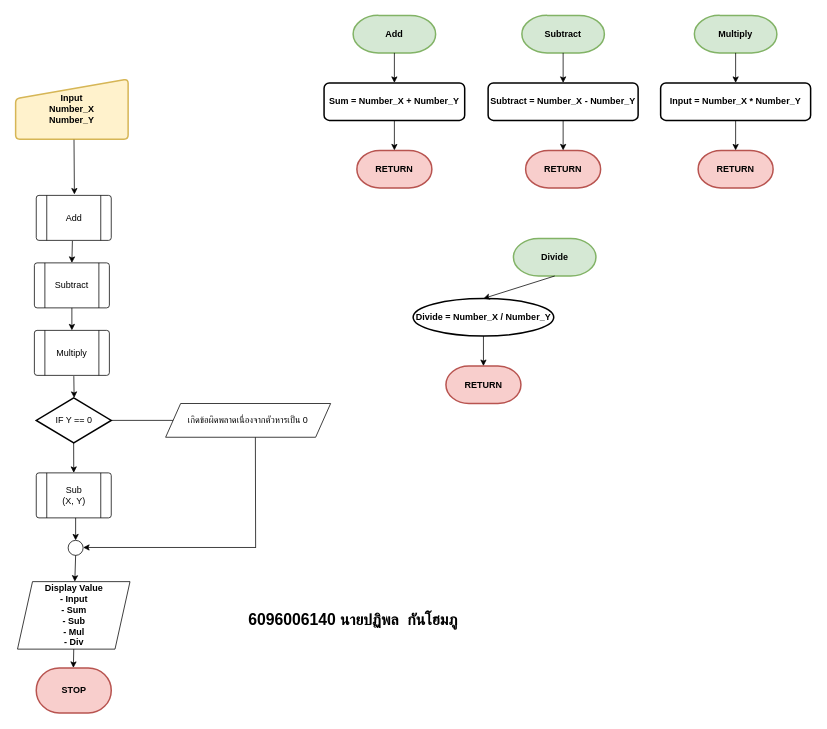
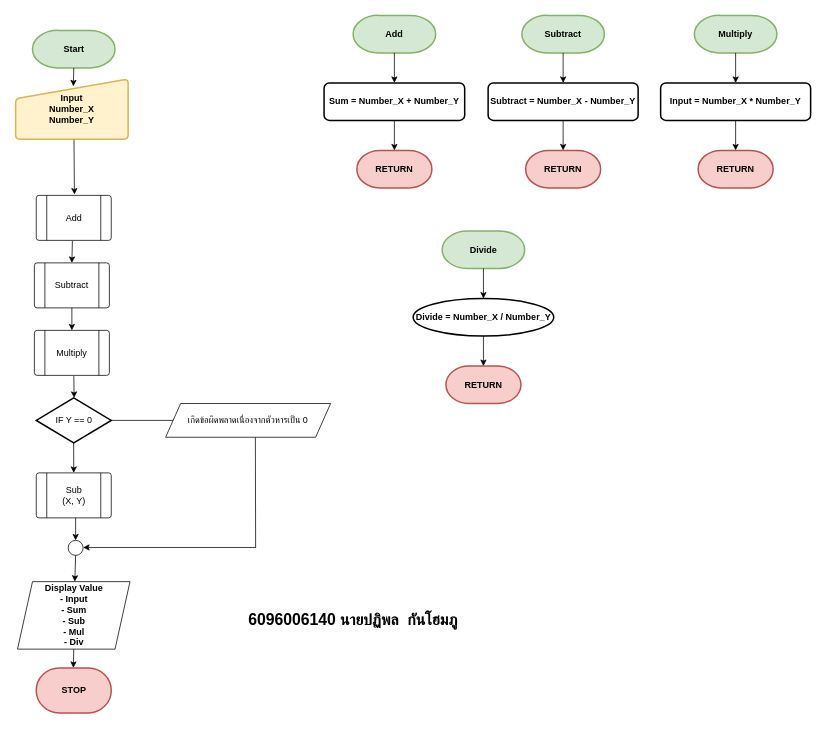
  <mxCell id="0" />
  <mxCell id="1" parent="0" />
+ <mxCell id="2" value="Start" style="strokeWidth=2;html=1;shape=mxgraph.flowchart.terminator;whiteSpace=wrap;fontStyle=1;fillColor=#d5e8d4;strokeColor=#82b366;" parent="1" vertex="1"><mxGeometry x="42.5" y="40" width="110" height="50" as="geometry" /></mxCell>
  <mxCell id="3" value="Sum = Number_X + Number_Y" style="rounded=1;whiteSpace=wrap;html=1;absoluteArcSize=1;arcSize=14;strokeWidth=2;fontStyle=1" parent="1" vertex="1"><mxGeometry x="431.25" y="110" width="187.5" height="50" as="geometry" /></mxCell>
  <mxCell id="4" value="STOP" style="strokeWidth=2;html=1;shape=mxgraph.flowchart.terminator;whiteSpace=wrap;fontStyle=1;fillColor=#f8cecc;strokeColor=#b85450;" parent="1" vertex="1"><mxGeometry x="47.5" y="890" width="100" height="60" as="geometry" /></mxCell>
  <mxCell id="5" value="&lt;b&gt;Display Value&lt;br&gt;- Input&lt;br style=&quot;border-color: var(--border-color);&quot;&gt;- Sum&lt;br style=&quot;border-color: var(--border-color);&quot;&gt;- Sub&lt;br style=&quot;border-color: var(--border-color);&quot;&gt;- Mul&lt;br style=&quot;border-color: var(--border-color);&quot;&gt;- Div&lt;/b&gt;" style="shape=parallelogram;perimeter=parallelogramPerimeter;whiteSpace=wrap;html=1;fixedSize=1;" parent="1" vertex="1"><mxGeometry x="22.5" y="775" width="150" height="90" as="geometry" /></mxCell>
  <mxCell id="6" value="&lt;b&gt;&lt;font style=&quot;font-size: 21px;&quot;&gt;6096006140 นายปฏิพล&amp;nbsp; กันโฮมภู&lt;/font&gt;&lt;/b&gt;" style="text;strokeColor=none;align=center;fillColor=none;html=1;verticalAlign=middle;whiteSpace=wrap;rounded=0;" parent="1" vertex="1"><mxGeometry x="250" y="810" width="440" height="30" as="geometry" /></mxCell>
  <mxCell id="7" value="Input&lt;br&gt;Number_X&lt;br&gt;Number_Y" style="html=1;strokeWidth=2;shape=manualInput;whiteSpace=wrap;rounded=1;size=26;arcSize=11;fontStyle=1;fillColor=#fff2cc;strokeColor=#d6b656;" parent="1" vertex="1"><mxGeometry x="20" y="105" width="150" height="80" as="geometry" /></mxCell>
  <mxCell id="8" value="" style="endArrow=classic;html=1;rounded=0;exitX=0.5;exitY=1;exitDx=0;exitDy=0;" edge="1" parent="1" source="5"><mxGeometry width="50" height="50" relative="1" as="geometry"><mxPoint x="90" y="860" as="sourcePoint" /><mxPoint x="97" y="890" as="targetPoint" /></mxGeometry></mxCell>
  <mxCell id="9" value="" style="endArrow=classic;html=1;rounded=0;entryX=0.553;entryY=-0.061;entryDx=0;entryDy=0;entryPerimeter=0;exitX=0.519;exitY=1.01;exitDx=0;exitDy=0;exitPerimeter=0;" edge="1" parent="1" source="7"><mxGeometry width="50" height="50" relative="1" as="geometry"><mxPoint x="97.39" y="220" as="sourcePoint" /><mxPoint x="98.366" y="258.78" as="targetPoint" /></mxGeometry></mxCell>
  <mxCell id="10" value="" style="endArrow=none;html=1;rounded=0;exitX=0.953;exitY=0.5;exitDx=0;exitDy=0;exitPerimeter=0;" edge="1" parent="1"><mxGeometry width="50" height="50" relative="1" as="geometry"><mxPoint x="145.003" y="560" as="sourcePoint" /><mxPoint x="237.01" y="560" as="targetPoint" /></mxGeometry></mxCell>
  <mxCell id="11" value="เกิดข้อผิดพลาดเนื่องจากตัวหารเป็น 0" style="shape=parallelogram;perimeter=parallelogramPerimeter;whiteSpace=wrap;html=1;fixedSize=1;" vertex="1" parent="1"><mxGeometry x="220" y="537.5" width="220" height="45" as="geometry" /></mxCell>
  <mxCell id="12" value="" style="endArrow=none;html=1;rounded=0;exitX=0.544;exitY=1.004;exitDx=0;exitDy=0;exitPerimeter=0;" edge="1" parent="1" source="11"><mxGeometry width="50" height="50" relative="1" as="geometry"><mxPoint x="329.38" y="590" as="sourcePoint" /><mxPoint x="340" y="730" as="targetPoint" /></mxGeometry></mxCell>
  <mxCell id="13" value="Add" style="verticalLabelPosition=middle;verticalAlign=middle;html=1;shape=process;whiteSpace=wrap;rounded=1;size=0.14;arcSize=6;labelPosition=center;align=center;" vertex="1" parent="1"><mxGeometry x="47.5" y="260" width="100" height="60" as="geometry" /></mxCell>
  <mxCell id="14" value="Subtract" style="verticalLabelPosition=middle;verticalAlign=middle;html=1;shape=process;whiteSpace=wrap;rounded=1;size=0.14;arcSize=6;labelPosition=center;align=center;" vertex="1" parent="1"><mxGeometry x="45" y="350" width="100" height="60" as="geometry" /></mxCell>
  <mxCell id="15" value="" style="endArrow=classic;html=1;rounded=0;entryX=0.5;entryY=0;entryDx=0;entryDy=0;exitX=0.482;exitY=1.012;exitDx=0;exitDy=0;exitPerimeter=0;" edge="1" parent="1" source="13" target="14"><mxGeometry width="50" height="50" relative="1" as="geometry"><mxPoint x="108" y="241" as="sourcePoint" /><mxPoint x="108.366" y="268.78" as="targetPoint" /></mxGeometry></mxCell>
  <mxCell id="16" value="Multiply" style="verticalLabelPosition=middle;verticalAlign=middle;html=1;shape=process;whiteSpace=wrap;rounded=1;size=0.14;arcSize=6;labelPosition=center;align=center;" vertex="1" parent="1"><mxGeometry x="45" y="440" width="100" height="60" as="geometry" /></mxCell>
  <mxCell id="17" value="" style="endArrow=classic;html=1;rounded=0;entryX=0.5;entryY=0;entryDx=0;entryDy=0;exitX=0.5;exitY=1;exitDx=0;exitDy=0;" edge="1" parent="1" source="14" target="16"><mxGeometry width="50" height="50" relative="1" as="geometry"><mxPoint x="106" y="331" as="sourcePoint" /><mxPoint x="105" y="360" as="targetPoint" /></mxGeometry></mxCell>
  <mxCell id="18" value="Sub&lt;br&gt;(X, Y)" style="verticalLabelPosition=middle;verticalAlign=middle;html=1;shape=process;whiteSpace=wrap;rounded=1;size=0.14;arcSize=6;labelPosition=center;align=center;" vertex="1" parent="1"><mxGeometry x="47.5" y="630" width="100" height="60" as="geometry" /></mxCell>
  <mxCell id="19" value="IF Y == 0" style="strokeWidth=2;html=1;shape=mxgraph.flowchart.decision;whiteSpace=wrap;" vertex="1" parent="1"><mxGeometry x="47.5" y="530" width="100" height="60" as="geometry" /></mxCell>
+ <mxCell id="20" value="" style="endArrow=classic;html=1;rounded=0;entryX=0.513;entryY=0.119;entryDx=0;entryDy=0;entryPerimeter=0;exitX=0.5;exitY=1;exitDx=0;exitDy=0;exitPerimeter=0;" edge="1" parent="1" source="2" target="7"><mxGeometry width="50" height="50" relative="1" as="geometry"><mxPoint x="108" y="231" as="sourcePoint" /><mxPoint x="108.366" y="268.78" as="targetPoint" /></mxGeometry></mxCell>
  <mxCell id="21" value="" style="endArrow=classic;html=1;rounded=0;" edge="1" parent="1"><mxGeometry width="50" height="50" relative="1" as="geometry"><mxPoint x="340" y="729.47" as="sourcePoint" /><mxPoint x="110" y="729.47" as="targetPoint" /></mxGeometry></mxCell>
  <mxCell id="22" value="" style="endArrow=classic;html=1;rounded=0;exitX=0.526;exitY=1.016;exitDx=0;exitDy=0;exitPerimeter=0;" edge="1" parent="1" source="16"><mxGeometry width="50" height="50" relative="1" as="geometry"><mxPoint x="20" y="530" as="sourcePoint" /><mxPoint x="98" y="530" as="targetPoint" /></mxGeometry></mxCell>
  <mxCell id="23" value="" style="endArrow=classic;html=1;rounded=0;exitX=0.526;exitY=1.016;exitDx=0;exitDy=0;exitPerimeter=0;entryX=0.5;entryY=0;entryDx=0;entryDy=0;" edge="1" parent="1" target="18"><mxGeometry width="50" height="50" relative="1" as="geometry"><mxPoint x="97.36" y="590" as="sourcePoint" /><mxPoint x="100" y="630" as="targetPoint" /></mxGeometry></mxCell>
  <mxCell id="24" value="Add" style="strokeWidth=2;html=1;shape=mxgraph.flowchart.terminator;whiteSpace=wrap;fontStyle=1;fillColor=#d5e8d4;strokeColor=#82b366;" vertex="1" parent="1"><mxGeometry x="470" y="20" width="110" height="50" as="geometry" /></mxCell>
  <mxCell id="25" value="RETURN" style="strokeWidth=2;html=1;shape=mxgraph.flowchart.terminator;whiteSpace=wrap;fontStyle=1;fillColor=#f8cecc;strokeColor=#b85450;" vertex="1" parent="1"><mxGeometry x="475" y="200" width="100" height="50" as="geometry" /></mxCell>
  <mxCell id="26" value="" style="endArrow=classic;html=1;rounded=0;exitX=0.5;exitY=1;exitDx=0;exitDy=0;exitPerimeter=0;entryX=0.5;entryY=0;entryDx=0;entryDy=0;" edge="1" parent="1" source="24" target="3"><mxGeometry width="50" height="50" relative="1" as="geometry"><mxPoint x="450" y="220" as="sourcePoint" /><mxPoint x="500" y="170" as="targetPoint" /></mxGeometry></mxCell>
  <mxCell id="27" value="" style="endArrow=classic;html=1;rounded=0;exitX=0.5;exitY=1;exitDx=0;exitDy=0;entryX=0.5;entryY=0;entryDx=0;entryDy=0;entryPerimeter=0;" edge="1" parent="1" source="3" target="25"><mxGeometry width="50" height="50" relative="1" as="geometry"><mxPoint x="535" y="80" as="sourcePoint" /><mxPoint x="535" y="120" as="targetPoint" /></mxGeometry></mxCell>
  <mxCell id="28" value="Subtract = Number_X - Number_Y" style="rounded=1;whiteSpace=wrap;html=1;absoluteArcSize=1;arcSize=14;strokeWidth=2;fontStyle=1" vertex="1" parent="1"><mxGeometry x="650" y="110" width="200" height="50" as="geometry" /></mxCell>
  <mxCell id="29" value="Subtract" style="strokeWidth=2;html=1;shape=mxgraph.flowchart.terminator;whiteSpace=wrap;fontStyle=1;fillColor=#d5e8d4;strokeColor=#82b366;" vertex="1" parent="1"><mxGeometry x="695" y="20" width="110" height="50" as="geometry" /></mxCell>
  <mxCell id="30" value="RETURN" style="strokeWidth=2;html=1;shape=mxgraph.flowchart.terminator;whiteSpace=wrap;fontStyle=1;fillColor=#f8cecc;strokeColor=#b85450;" vertex="1" parent="1"><mxGeometry x="700" y="200" width="100" height="50" as="geometry" /></mxCell>
  <mxCell id="31" value="" style="endArrow=classic;html=1;rounded=0;exitX=0.5;exitY=1;exitDx=0;exitDy=0;exitPerimeter=0;entryX=0.5;entryY=0;entryDx=0;entryDy=0;" edge="1" parent="1" source="29" target="28"><mxGeometry width="50" height="50" relative="1" as="geometry"><mxPoint x="668.75" y="220" as="sourcePoint" /><mxPoint x="718.75" y="170" as="targetPoint" /></mxGeometry></mxCell>
  <mxCell id="32" value="" style="endArrow=classic;html=1;rounded=0;exitX=0.5;exitY=1;exitDx=0;exitDy=0;entryX=0.5;entryY=0;entryDx=0;entryDy=0;entryPerimeter=0;" edge="1" parent="1" source="28" target="30"><mxGeometry width="50" height="50" relative="1" as="geometry"><mxPoint x="753.75" y="80" as="sourcePoint" /><mxPoint x="753.75" y="120" as="targetPoint" /></mxGeometry></mxCell>
  <mxCell id="33" value="Input = Number_X * Number_Y" style="rounded=1;whiteSpace=wrap;html=1;absoluteArcSize=1;arcSize=14;strokeWidth=2;fontStyle=1" vertex="1" parent="1"><mxGeometry x="880" y="110" width="200" height="50" as="geometry" /></mxCell>
  <mxCell id="34" value="Multiply" style="strokeWidth=2;html=1;shape=mxgraph.flowchart.terminator;whiteSpace=wrap;fontStyle=1;fillColor=#d5e8d4;strokeColor=#82b366;" vertex="1" parent="1"><mxGeometry x="925" y="20" width="110" height="50" as="geometry" /></mxCell>
  <mxCell id="35" value="RETURN" style="strokeWidth=2;html=1;shape=mxgraph.flowchart.terminator;whiteSpace=wrap;fontStyle=1;fillColor=#f8cecc;strokeColor=#b85450;" vertex="1" parent="1"><mxGeometry x="930" y="200" width="100" height="50" as="geometry" /></mxCell>
  <mxCell id="36" value="" style="endArrow=classic;html=1;rounded=0;exitX=0.5;exitY=1;exitDx=0;exitDy=0;exitPerimeter=0;entryX=0.5;entryY=0;entryDx=0;entryDy=0;" edge="1" parent="1" source="34" target="33"><mxGeometry width="50" height="50" relative="1" as="geometry"><mxPoint x="898.75" y="220" as="sourcePoint" /><mxPoint x="948.75" y="170" as="targetPoint" /></mxGeometry></mxCell>
  <mxCell id="37" value="" style="endArrow=classic;html=1;rounded=0;exitX=0.5;exitY=1;exitDx=0;exitDy=0;entryX=0.5;entryY=0;entryDx=0;entryDy=0;entryPerimeter=0;" edge="1" parent="1" source="33" target="35"><mxGeometry width="50" height="50" relative="1" as="geometry"><mxPoint x="983.75" y="80" as="sourcePoint" /><mxPoint x="983.75" y="120" as="targetPoint" /></mxGeometry></mxCell>
  <mxCell id="38" value="Divide = Number_X / Number_Y" style="ellipse;whiteSpace=wrap;html=1;absoluteArcSize=1;arcSize=14;strokeWidth=2;fontStyle=1;" vertex="1" parent="1"><mxGeometry x="550" y="397.5" width="187.5" height="50" as="geometry" /></mxCell>
- <mxCell id="39" value="Divide" style="strokeWidth=2;html=1;shape=mxgraph.flowchart.terminator;whiteSpace=wrap;fontStyle=1;fillColor=#d5e8d4;strokeColor=#82b366;" vertex="1" parent="1"><mxGeometry x="683.75" y="317.5" width="110" height="50" as="geometry" /></mxCell>
+ <mxCell id="39" value="Divide" style="strokeWidth=2;html=1;shape=mxgraph.flowchart.terminator;whiteSpace=wrap;fontStyle=1;fillColor=#d5e8d4;strokeColor=#82b366;" vertex="1" parent="1"><mxGeometry x="588.75" y="307.5" width="110" height="50" as="geometry" /></mxCell>
  <mxCell id="40" value="RETURN" style="strokeWidth=2;html=1;shape=mxgraph.flowchart.terminator;whiteSpace=wrap;fontStyle=1;fillColor=#f8cecc;strokeColor=#b85450;" vertex="1" parent="1"><mxGeometry x="593.75" y="487.5" width="100" height="50" as="geometry" /></mxCell>
  <mxCell id="41" value="" style="endArrow=classic;html=1;rounded=0;exitX=0.5;exitY=1;exitDx=0;exitDy=0;exitPerimeter=0;entryX=0.5;entryY=0;entryDx=0;entryDy=0;" edge="1" parent="1" source="39" target="38"><mxGeometry width="50" height="50" relative="1" as="geometry"><mxPoint x="568.75" y="507.5" as="sourcePoint" /><mxPoint x="618.75" y="457.5" as="targetPoint" /></mxGeometry></mxCell>
  <mxCell id="42" value="" style="endArrow=classic;html=1;rounded=0;exitX=0.5;exitY=1;exitDx=0;exitDy=0;entryX=0.5;entryY=0;entryDx=0;entryDy=0;entryPerimeter=0;" edge="1" parent="1" source="38" target="40"><mxGeometry width="50" height="50" relative="1" as="geometry"><mxPoint x="653.75" y="367.5" as="sourcePoint" /><mxPoint x="653.75" y="407.5" as="targetPoint" /></mxGeometry></mxCell>
  <mxCell id="43" value="" style="ellipse;whiteSpace=wrap;html=1;" vertex="1" parent="1"><mxGeometry x="90" y="720" width="20" height="20" as="geometry" /></mxCell>
  <mxCell id="44" value="" style="endArrow=classic;html=1;rounded=0;entryX=0.5;entryY=0;entryDx=0;entryDy=0;" edge="1" parent="1" target="43"><mxGeometry width="50" height="50" relative="1" as="geometry"><mxPoint x="100" y="690" as="sourcePoint" /><mxPoint x="340" y="680" as="targetPoint" /></mxGeometry></mxCell>
  <mxCell id="45" value="" style="endArrow=classic;html=1;rounded=0;exitX=0.5;exitY=1;exitDx=0;exitDy=0;" edge="1" parent="1" source="43" target="5"><mxGeometry width="50" height="50" relative="1" as="geometry"><mxPoint x="108" y="700" as="sourcePoint" /><mxPoint x="110" y="730" as="targetPoint" /></mxGeometry></mxCell>
